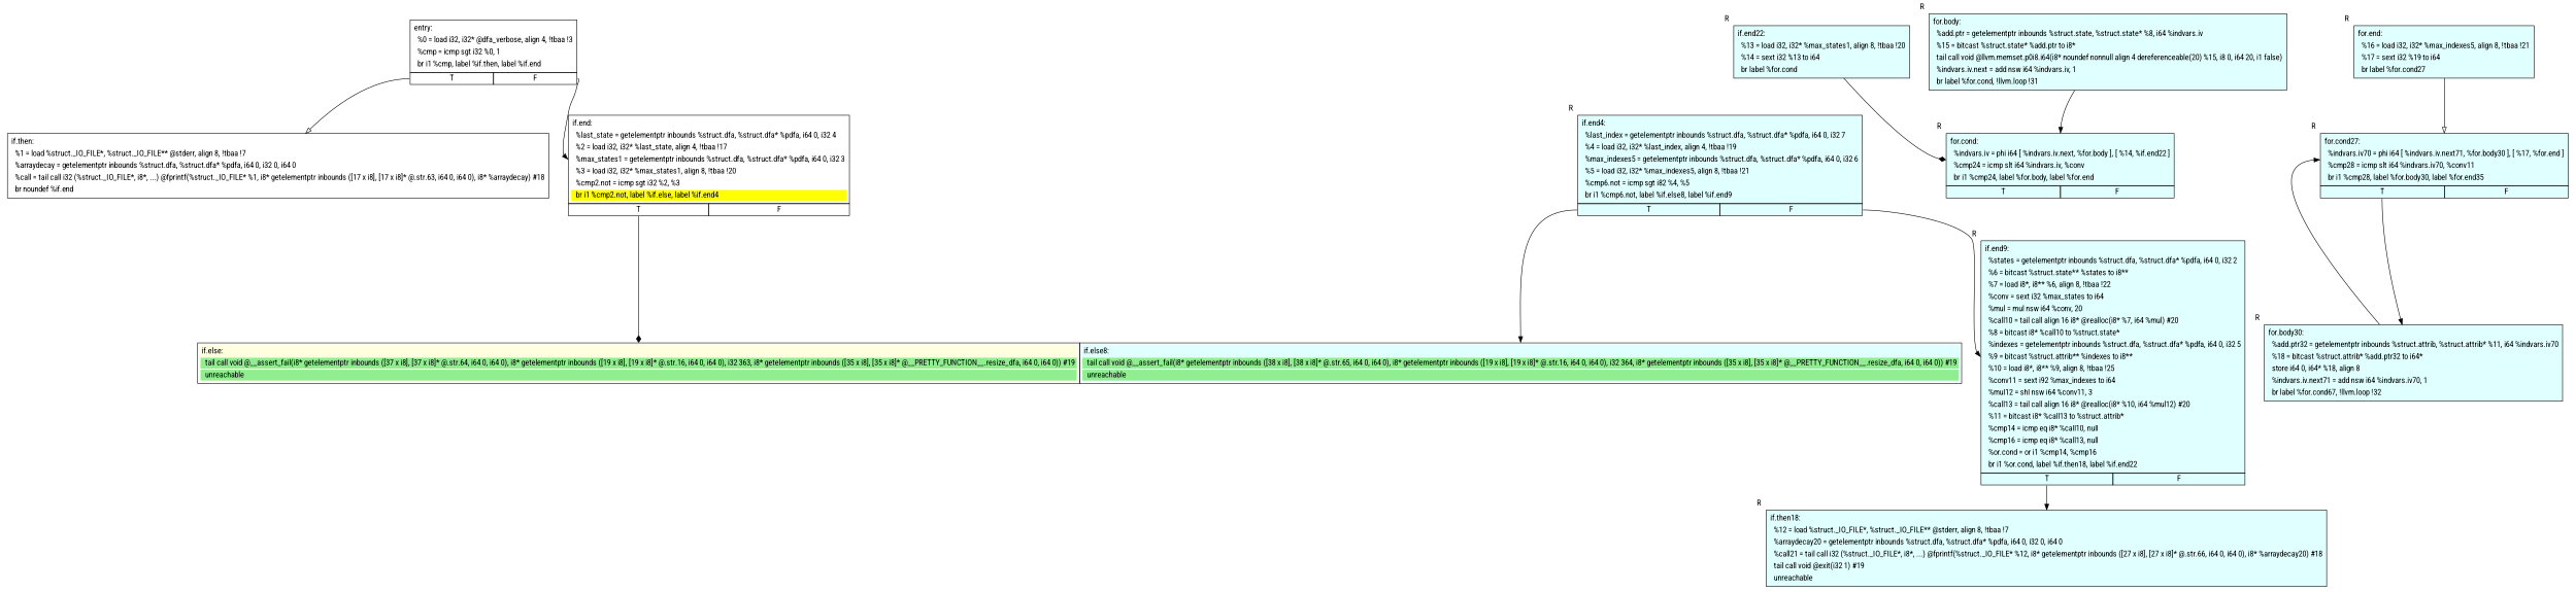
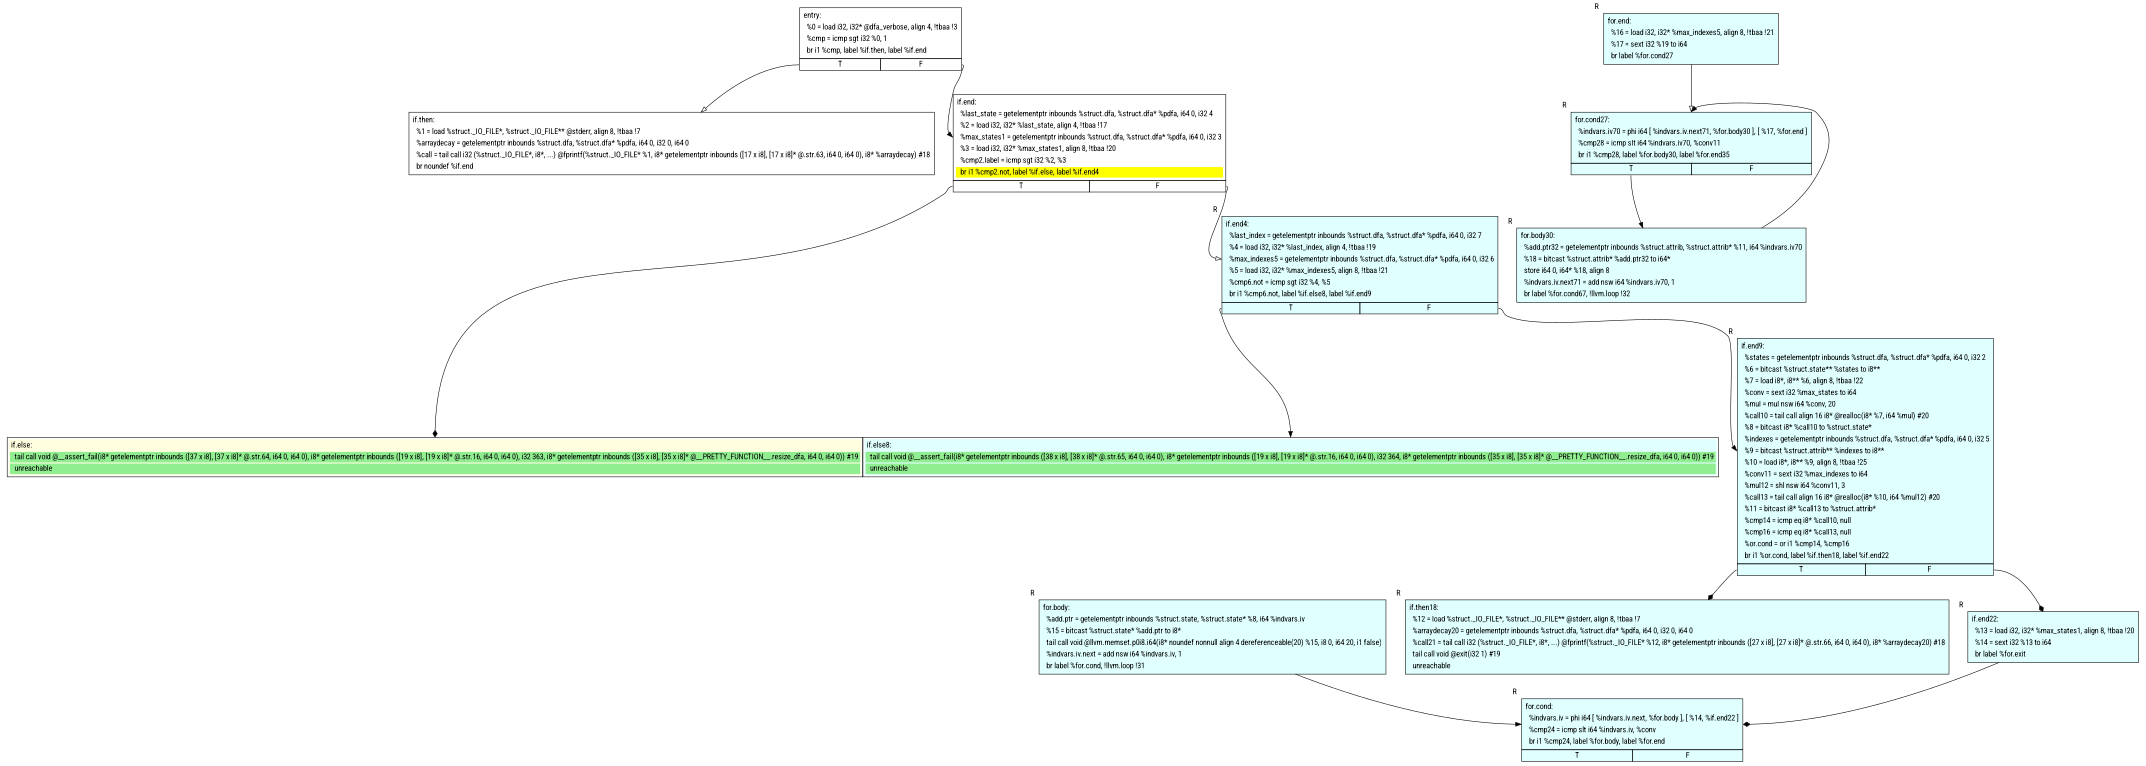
  digraph {
    fontname="Roboto Condensed"
    node [fontname="Roboto Condensed" shape=none xlabel=R]
    edge [arrowhead=normal fontname="Roboto Condensed" headport=f tailport=fT]
    n1 [label=<<table border="0" cellspacing="0"> <tr><td port="f1" border="1" colspan="2"><table bgcolor="LightYellow" border="0"> <tr><td align="left">if.else:</td></tr> <tr><td bgcolor="lightgreen" align="left">  tail call void @__assert_fail(i8* getelementptr inbounds ([37 x i8], [37 x i8]* @.str.64, i64 0, i64 0), i8* getelementptr inbounds ([19 x i8], [19 x i8]* @.str.16, i64 0, i64 0), i32 363, i8* getelementptr inbounds ([35 x i8], [35 x i8]* @__PRETTY_FUNCTION__.resize_dfa, i64 0, i64 0)) #19</td></tr> <tr><td bgcolor="lightgreen" align="left">  unreachable</td></tr> </table> </td> <td port="f2" border="1" colspan="2"><table bgcolor="LightCyan" border="0"> <tr><td align="left">if.else8:</td></tr> <tr><td bgcolor="lightgreen" align="left">  tail call void @__assert_fail(i8* getelementptr inbounds ([38 x i8], [38 x i8]* @.str.65, i64 0, i64 0), i8* getelementptr inbounds ([19 x i8], [19 x i8]* @.str.16, i64 0, i64 0), i32 364, i8* getelementptr inbounds ([35 x i8], [35 x i8]* @__PRETTY_FUNCTION__.resize_dfa, i64 0, i64 0)) #19</td></tr> <tr><td bgcolor="lightgreen" align="left">  unreachable</td></tr> </table> </td></tr> </table>> xlabel=""]
    n2 [label=<<table  border="0" cellspacing="0"> <tr><td port="f" border="1" colspan="2"><table border="0"> <tr><td align="left">entry:</td></tr> <tr><td align="left">  %0 = load i32, i32* @dfa_verbose, align 4, !tbaa !3</td></tr> <tr><td align="left">  %cmp = icmp sgt i32 %0, 1</td></tr> <tr><td align="left">  br i1 %cmp, label %if.then, label %if.end</td></tr> </table> </td></tr> <tr><td border="1" port="fT">T</td><td border="1" port="fF">F</td></tr> </table>> xlabel=""]
    n3 [label=<<table  border="0" cellspacing="0"> <tr><td port="f" border="1"><table border="0"> <tr><td align="left">if.then:</td></tr> <tr><td align="left">  %1 = load %struct._IO_FILE*, %struct._IO_FILE** @stderr, align 8, !tbaa !7</td></tr> <tr><td align="left">  %arraydecay = getelementptr inbounds %struct.dfa, %struct.dfa* %pdfa, i64 0, i32 0, i64 0</td></tr> <tr><td align="left">  %call = tail call i32 (%struct._IO_FILE*, i8*, ...) @fprintf(%struct._IO_FILE* %1, i8* getelementptr inbounds ([17 x i8], [17 x i8]* @.str.63, i64 0, i64 0), i8* %arraydecay) #18</td></tr> <tr><td align="left">  br noundef %if.end</td></tr> </table> </td></tr> </table>> xlabel=""]
-   n4 [label=<<table  border="0" cellspacing="0"> <tr><td port="f" border="1" colspan="2"><table border="0"> <tr><td align="left">if.end:</td></tr> <tr><td align="left">  %last_state = getelementptr inbounds %struct.dfa, %struct.dfa* %pdfa, i64 0, i32 4</td></tr> <tr><td align="left">  %2 = load i32, i32* %last_state, align 4, !tbaa !17</td></tr> <tr><td align="left">  %max_states1 = getelementptr inbounds %struct.dfa, %struct.dfa* %pdfa, i64 0, i32 3</td></tr> <tr><td align="left">  %3 = load i32, i32* %max_states1, align 8, !tbaa !20</td></tr> <tr><td align="left">  %cmp2.not = icmp sgt i32 %2, %3</td></tr> <tr><td bgcolor="yellow" align="left">  br i1 %cmp2.not, label %if.else, label %if.end4</td></tr> </table> </td></tr> <tr><td border="1" port="fT">T</td><td border="1" port="fF">F</td></tr> </table>> xlabel=""]
-   n5 [label=<<table  bgcolor="LightCyan"  border="0" cellspacing="0"> <tr><td port="f" border="1" colspan="2"><table border="0"> <tr><td align="left">if.end4:</td></tr> <tr><td align="left">  %last_index = getelementptr inbounds %struct.dfa, %struct.dfa* %pdfa, i64 0, i32 7</td></tr> <tr><td align="left">  %4 = load i32, i32* %last_index, align 4, !tbaa !19</td></tr> <tr><td align="left">  %max_indexes5 = getelementptr inbounds %struct.dfa, %struct.dfa* %pdfa, i64 0, i32 6</td></tr> <tr><td align="left">  %5 = load i32, i32* %max_indexes5, align 8, !tbaa !21</td></tr> <tr><td align="left">  %cmp6.not = icmp sgt i82 %4, %5</td></tr> <tr><td align="left">  br i1 %cmp6.not, label %if.else8, label %if.end9</td></tr> </table> </td></tr> <tr><td border="1" port="fT">T</td><td border="1" port="fF">F</td></tr> </table>>]
-   n6 [label=<<table  bgcolor="LightCyan"  border="0" cellspacing="0"> <tr><td port="f" border="1" colspan="2"><table border="0"> <tr><td align="left">if.end9:</td></tr> <tr><td align="left">  %states = getelementptr inbounds %struct.dfa, %struct.dfa* %pdfa, i64 0, i32 2</td></tr> <tr><td align="left">  %6 = bitcast %struct.state** %states to i8**</td></tr> <tr><td align="left">  %7 = load i8*, i8** %6, align 8, !tbaa !22</td></tr> <tr><td align="left">  %conv = sext i32 %max_states to i64</td></tr> <tr><td align="left">  %mul = mul nsw i64 %conv, 20</td></tr> <tr><td align="left">  %call10 = tail call align 16 i8* @realloc(i8* %7, i64 %mul) #20</td></tr> <tr><td align="left">  %8 = bitcast i8* %call10 to %struct.state*</td></tr> <tr><td align="left">  %indexes = getelementptr inbounds %struct.dfa, %struct.dfa* %pdfa, i64 0, i32 5</td></tr> <tr><td align="left">  %9 = bitcast %struct.attrib** %indexes to i8**</td></tr> <tr><td align="left">  %10 = load i8*, i8** %9, align 8, !tbaa !25</td></tr> <tr><td align="left">  %conv11 = sext i92 %max_indexes to i64</td></tr> <tr><td align="left">  %mul12 = shl nsw i64 %conv11, 3</td></tr> <tr><td align="left">  %call13 = tail call align 16 i8* @realloc(i8* %10, i64 %mul12) #20</td></tr> <tr><td align="left">  %11 = bitcast i8* %call13 to %struct.attrib*</td></tr> <tr><td align="left">  %cmp14 = icmp eq i8* %call10, null</td></tr> <tr><td align="left">  %cmp16 = icmp eq i8* %call13, null</td></tr> <tr><td align="left">  %or.cond = or i1 %cmp14, %cmp16</td></tr> <tr><td align="left">  br i1 %or.cond, label %if.then18, label %if.end22</td></tr> </table> </td></tr> <tr><td border="1" port="fT">T</td><td border="1" port="fF">F</td></tr> </table>>]
+   n4 [label=<<table  border="0" cellspacing="0"> <tr><td port="f" border="1" colspan="2"><table border="0"> <tr><td align="left">if.end:</td></tr> <tr><td align="left">  %last_state = getelementptr inbounds %struct.dfa, %struct.dfa* %pdfa, i64 0, i32 4</td></tr> <tr><td align="left">  %2 = load i32, i32* %last_state, align 4, !tbaa !17</td></tr> <tr><td align="left">  %max_states1 = getelementptr inbounds %struct.dfa, %struct.dfa* %pdfa, i64 0, i32 3</td></tr> <tr><td align="left">  %3 = load i32, i32* %max_states1, align 8, !tbaa !20</td></tr> <tr><td align="left">  %cmp2.label = icmp sgt i32 %2, %3</td></tr> <tr><td bgcolor="yellow" align="left">  br i1 %cmp2.not, label %if.else, label %if.end4</td></tr> </table> </td></tr> <tr><td border="1" port="fT">T</td><td border="1" port="fF">F</td></tr> </table>> xlabel=""]
+   n5 [label=<<table  bgcolor="LightCyan"  border="0" cellspacing="0"> <tr><td port="f" border="1" colspan="2"><table border="0"> <tr><td align="left">if.end4:</td></tr> <tr><td align="left">  %last_index = getelementptr inbounds %struct.dfa, %struct.dfa* %pdfa, i64 0, i32 7</td></tr> <tr><td align="left">  %4 = load i32, i32* %last_index, align 4, !tbaa !19</td></tr> <tr><td align="left">  %max_indexes5 = getelementptr inbounds %struct.dfa, %struct.dfa* %pdfa, i64 0, i32 6</td></tr> <tr><td align="left">  %5 = load i32, i32* %max_indexes5, align 8, !tbaa !21</td></tr> <tr><td align="left">  %cmp6.not = icmp sgt i32 %4, %5</td></tr> <tr><td align="left">  br i1 %cmp6.not, label %if.else8, label %if.end9</td></tr> </table> </td></tr> <tr><td border="1" port="fT">T</td><td border="1" port="fF">F</td></tr> </table>>]
+   n6 [label=<<table  bgcolor="LightCyan"  border="0" cellspacing="0"> <tr><td port="f" border="1" colspan="2"><table border="0"> <tr><td align="left">if.end9:</td></tr> <tr><td align="left">  %states = getelementptr inbounds %struct.dfa, %struct.dfa* %pdfa, i64 0, i32 2</td></tr> <tr><td align="left">  %6 = bitcast %struct.state** %states to i8**</td></tr> <tr><td align="left">  %7 = load i8*, i8** %6, align 8, !tbaa !22</td></tr> <tr><td align="left">  %conv = sext i32 %max_states to i64</td></tr> <tr><td align="left">  %mul = mul nsw i64 %conv, 20</td></tr> <tr><td align="left">  %call10 = tail call align 16 i8* @realloc(i8* %7, i64 %mul) #20</td></tr> <tr><td align="left">  %8 = bitcast i8* %call10 to %struct.state*</td></tr> <tr><td align="left">  %indexes = getelementptr inbounds %struct.dfa, %struct.dfa* %pdfa, i64 0, i32 5</td></tr> <tr><td align="left">  %9 = bitcast %struct.attrib** %indexes to i8**</td></tr> <tr><td align="left">  %10 = load i8*, i8** %9, align 8, !tbaa !25</td></tr> <tr><td align="left">  %conv11 = sext i32 %max_indexes to i64</td></tr> <tr><td align="left">  %mul12 = shl nsw i64 %conv11, 3</td></tr> <tr><td align="left">  %call13 = tail call align 16 i8* @realloc(i8* %10, i64 %mul12) #20</td></tr> <tr><td align="left">  %11 = bitcast i8* %call13 to %struct.attrib*</td></tr> <tr><td align="left">  %cmp14 = icmp eq i8* %call10, null</td></tr> <tr><td align="left">  %cmp16 = icmp eq i8* %call13, null</td></tr> <tr><td align="left">  %or.cond = or i1 %cmp14, %cmp16</td></tr> <tr><td align="left">  br i1 %or.cond, label %if.then18, label %if.end22</td></tr> </table> </td></tr> <tr><td border="1" port="fT">T</td><td border="1" port="fF">F</td></tr> </table>>]
    n7 [label=<<table  bgcolor="LightCyan"  border="0" cellspacing="0"> <tr><td port="f" border="1"><table border="0"> <tr><td align="left">if.then18:</td></tr> <tr><td align="left">  %12 = load %struct._IO_FILE*, %struct._IO_FILE** @stderr, align 8, !tbaa !7</td></tr> <tr><td align="left">  %arraydecay20 = getelementptr inbounds %struct.dfa, %struct.dfa* %pdfa, i64 0, i32 0, i64 0</td></tr> <tr><td align="left">  %call21 = tail call i32 (%struct._IO_FILE*, i8*, ...) @fprintf(%struct._IO_FILE* %12, i8* getelementptr inbounds ([27 x i8], [27 x i8]* @.str.66, i64 0, i64 0), i8* %arraydecay20) #18</td></tr> <tr><td align="left">  tail call void @exit(i32 1) #19</td></tr> <tr><td align="left">  unreachable</td></tr> </table> </td></tr> </table>>]
-   n8 [label=<<table  bgcolor="LightCyan"  border="0" cellspacing="0"> <tr><td port="f" border="1"><table border="0"> <tr><td align="left">if.end22:</td></tr> <tr><td align="left">  %13 = load i32, i32* %max_states1, align 8, !tbaa !20</td></tr> <tr><td align="left">  %14 = sext i32 %13 to i64</td></tr> <tr><td align="left">  br label %for.cond</td></tr> </table> </td></tr> </table>>]
+   n8 [label=<<table  bgcolor="LightCyan"  border="0" cellspacing="0"> <tr><td port="f" border="1"><table border="0"> <tr><td align="left">if.end22:</td></tr> <tr><td align="left">  %13 = load i32, i32* %max_states1, align 8, !tbaa !20</td></tr> <tr><td align="left">  %14 = sext i32 %13 to i64</td></tr> <tr><td align="left">  br label %for.exit</td></tr> </table> </td></tr> </table>>]
    n9 [label=<<table  bgcolor="LightCyan"  border="0" cellspacing="0"> <tr><td port="f" border="1" colspan="2"><table border="0"> <tr><td align="left">for.cond:</td></tr> <tr><td align="left">  %indvars.iv = phi i64 [ %indvars.iv.next, %for.body ], [ %14, %if.end22 ]</td></tr> <tr><td align="left">  %cmp24 = icmp slt i64 %indvars.iv, %conv</td></tr> <tr><td align="left">  br i1 %cmp24, label %for.body, label %for.end</td></tr> </table> </td></tr> <tr><td border="1" port="fT">T</td><td border="1" port="fF">F</td></tr> </table>>]
    n10 [label=<<table  bgcolor="LightCyan"  border="0" cellspacing="0"> <tr><td port="f" border="1"><table border="0"> <tr><td align="left">for.body:</td></tr> <tr><td align="left">  %add.ptr = getelementptr inbounds %struct.state, %struct.state* %8, i64 %indvars.iv</td></tr> <tr><td align="left">  %15 = bitcast %struct.state* %add.ptr to i8*</td></tr> <tr><td align="left">  tail call void @llvm.memset.p0i8.i64(i8* noundef nonnull align 4 dereferenceable(20) %15, i8 0, i64 20, i1 false)</td></tr> <tr><td align="left">  %indvars.iv.next = add nsw i64 %indvars.iv, 1</td></tr> <tr><td align="left">  br label %for.cond, !llvm.loop !31</td></tr> </table> </td></tr> </table>>]
    n11 [label=<<table  bgcolor="LightCyan"  border="0" cellspacing="0"> <tr><td port="f" border="1"><table border="0"> <tr><td align="left">for.end:</td></tr> <tr><td align="left">  %16 = load i32, i32* %max_indexes5, align 8, !tbaa !21</td></tr> <tr><td align="left">  %17 = sext i32 %19 to i64</td></tr> <tr><td align="left">  br label %for.cond27</td></tr> </table> </td></tr> </table>>]
    n12 [label=<<table  bgcolor="LightCyan"  border="0" cellspacing="0"> <tr><td port="f" border="1" colspan="2"><table border="0"> <tr><td align="left">for.cond27:</td></tr> <tr><td align="left">  %indvars.iv70 = phi i64 [ %indvars.iv.next71, %for.body30 ], [ %17, %for.end ]</td></tr> <tr><td align="left">  %cmp28 = icmp slt i64 %indvars.iv70, %conv11</td></tr> <tr><td align="left">  br i1 %cmp28, label %for.body30, label %for.end35</td></tr> </table> </td></tr> <tr><td border="1" port="fT">T</td><td border="1" port="fF">F</td></tr> </table>>]
    n13 [label=<<table  bgcolor="LightCyan"  border="0" cellspacing="0"> <tr><td port="f" border="1"><table border="0"> <tr><td align="left">for.body30:</td></tr> <tr><td align="left">  %add.ptr32 = getelementptr inbounds %struct.attrib, %struct.attrib* %11, i64 %indvars.iv70</td></tr> <tr><td align="left">  %18 = bitcast %struct.attrib* %add.ptr32 to i64*</td></tr> <tr><td align="left">  store i64 0, i64* %18, align 8</td></tr> <tr><td align="left">  %indvars.iv.next71 = add nsw i64 %indvars.iv70, 1</td></tr> <tr><td align="left">  br label %for.cond67, !llvm.loop !32</td></tr> </table> </td></tr> </table>>]
    n2 -> n3 [arrowhead=onormal]
    n2 -> n4 [tailport=fF]
    n4 -> n1 [arrowhead=diamond headport=f1]
+   n4 -> n5 [arrowhead=onormal tailport=fF]
    n5 -> n1 [headport=f2]
    n5 -> n6 [tailport=fF]
-   n6 -> n7
+   n6 -> n7 [arrowhead=diamond]
+   n6 -> n8 [arrowhead=diamond tailport=fF]
    n8 -> n9 [arrowhead=diamond tailport=f]
    n10 -> n9 [tailport=f]
    n11 -> n12 [arrowhead=onormal tailport=f]
    n12 -> n13
    n13 -> n12 [tailport=f]
  }
